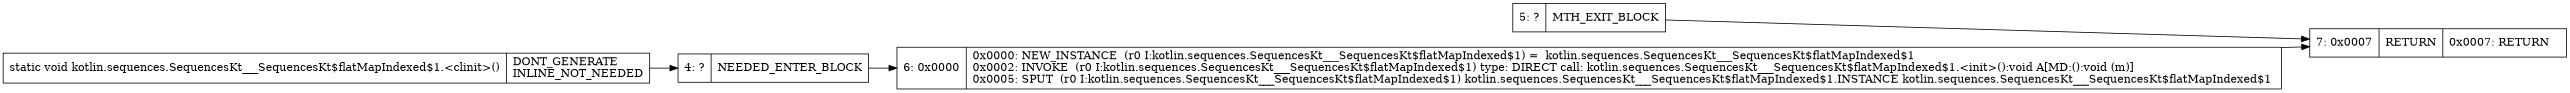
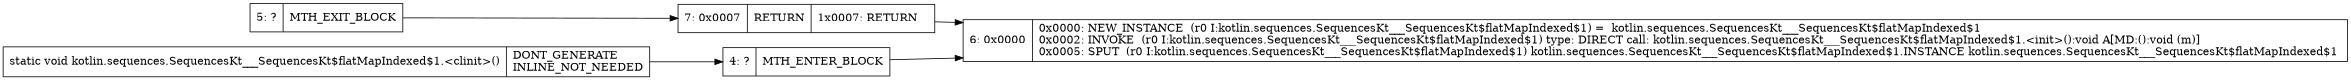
  digraph {
    rankdir=LR
    node [shape=record]
-   n1 [label="{4\:\ ?|NEEDED_ENTER_BLOCK\l}"]
+   n1 [label="{4\:\ ?|MTH_ENTER_BLOCK\l}"]
    n2 [label="{6\:\ 0x0000|0x0000: NEW_INSTANCE  (r0 I:kotlin.sequences.SequencesKt___SequencesKt$flatMapIndexed$1) =  kotlin.sequences.SequencesKt___SequencesKt$flatMapIndexed$1 \l0x0002: INVOKE  (r0 I:kotlin.sequences.SequencesKt___SequencesKt$flatMapIndexed$1) type: DIRECT call: kotlin.sequences.SequencesKt___SequencesKt$flatMapIndexed$1.\<init\>():void A[MD:():void (m)]\l0x0005: SPUT  (r0 I:kotlin.sequences.SequencesKt___SequencesKt$flatMapIndexed$1) kotlin.sequences.SequencesKt___SequencesKt$flatMapIndexed$1.INSTANCE kotlin.sequences.SequencesKt___SequencesKt$flatMapIndexed$1 \l}"]
-   n3 [label="{7\:\ 0x0007|RETURN\l|0x0007: RETURN   \l}"]
+   n3 [label="{7\:\ 0x0007|RETURN\l|1x0007: RETURN   \l}"]
    n4 [label="{5\:\ ?|MTH_EXIT_BLOCK\l}"]
    n5 [label="{static void kotlin.sequences.SequencesKt___SequencesKt$flatMapIndexed$1.\<clinit\>()  | DONT_GENERATE\lINLINE_NOT_NEEDED\l}"]
    n1 -> n2
-   n2 -> n3
+   n3 -> n2
    n4 -> n3
    n5 -> n1
  }
